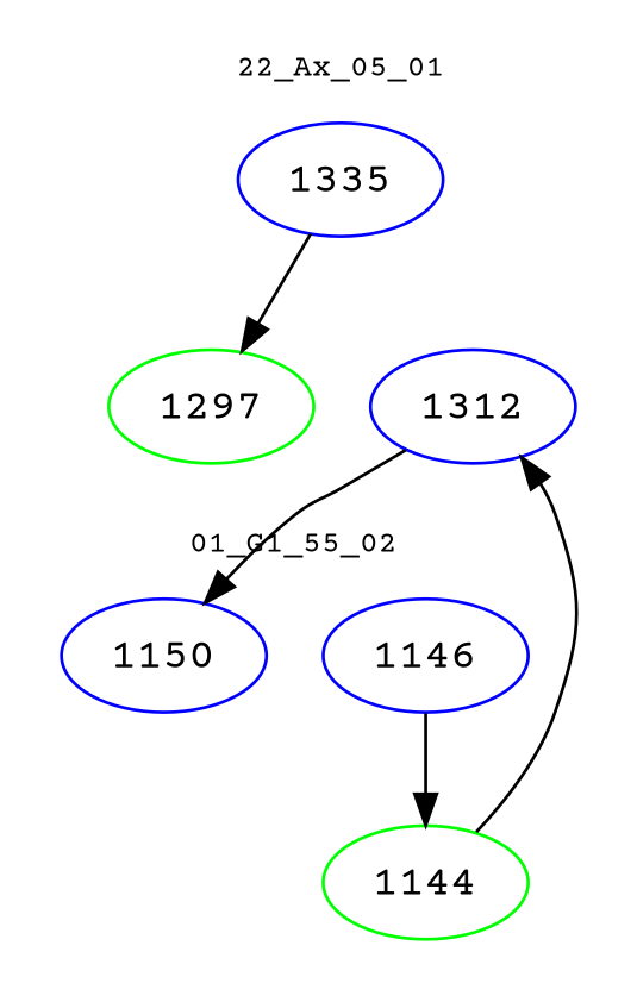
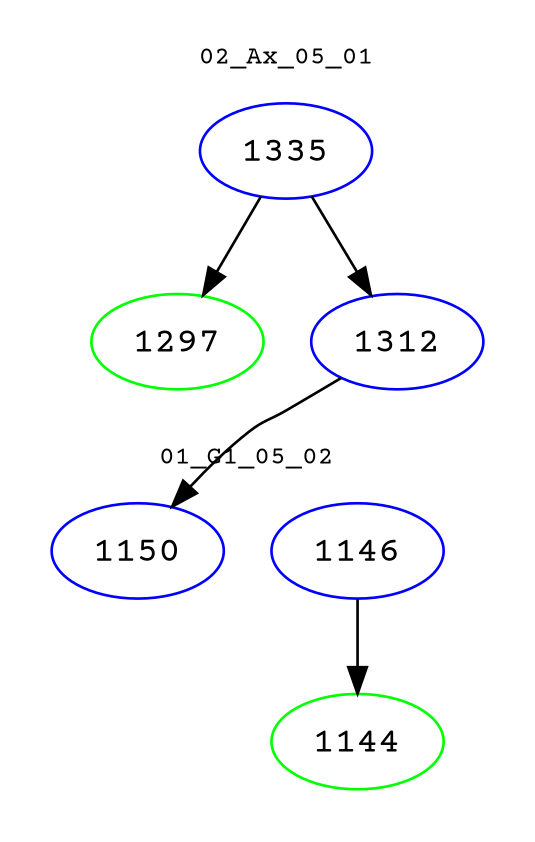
  digraph {
    fontname="Courier Prime"
    node [color=blue fontname="Courier Prime"]
    edge [color=black fontname="Courier Prime"]
    n1 [label=1335]
    n2 [color=green label=1297]
    n3 [label=1312]
    n4 [label=1146]
    n5 [color=green label=1144]
    n6 [label=1150]
    subgraph cluster_1 {
      color=white
      fontsize=10
-     label="22_Ax_05_01"
+     label="02_Ax_05_01"
      n1
      n2
      n3
    }
    subgraph cluster_2 {
      color=white
      fontsize=10
-     label="01_G1_55_02"
+     label="01_G1_05_02"
      n4
      n5
      n6
    }
    n1 -> n2
-   n5 -> n3
+   n1 -> n3
    n3 -> n6
    n4 -> n5
  }
